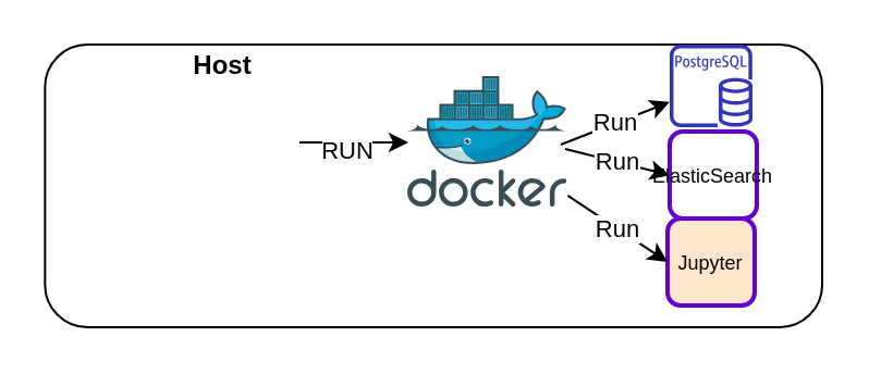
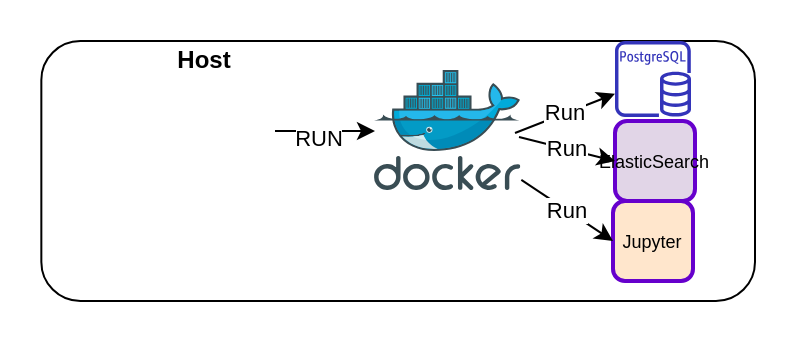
  <mxCell id="0" />
  <mxCell id="1" parent="0" />
  <mxCell id="2" value="" style="rounded=1;whiteSpace=wrap;html=1;" vertex="1" parent="1"><mxGeometry x="20.17" y="20" width="356.83" height="130" as="geometry" /></mxCell>
  <mxCell id="3" value="" style="aspect=fixed;html=1;points=[];align=center;image;fontSize=12;image=img/lib/mscae/Docker.svg;" vertex="1" parent="1"><mxGeometry x="187" y="35" width="73.17" height="60" as="geometry" /></mxCell>
  <mxCell id="4" value="" style="shape=image;html=1;verticalAlign=top;verticalLabelPosition=bottom;labelBackgroundColor=#ffffff;imageAspect=0;aspect=fixed;image=https://cdn3.iconfinder.com/data/icons/streamline-icon-set-free-pack/48/Streamline-07-128.png" vertex="1" parent="1"><mxGeometry x="67" y="30" width="70" height="70" as="geometry" /></mxCell>
  <mxCell id="5" value="&lt;b&gt;Host&lt;/b&gt;" style="text;html=1;strokeColor=none;fillColor=none;align=center;verticalAlign=middle;whiteSpace=wrap;rounded=0;" vertex="1" parent="1"><mxGeometry x="46" y="20" width="112" height="20" as="geometry" /></mxCell>
  <mxCell id="6" value="" style="endArrow=classic;html=1;exitX=1;exitY=0.5;exitDx=0;exitDy=0;" edge="1" parent="1" source="4" target="3"><mxGeometry width="50" height="50" relative="1" as="geometry"><mxPoint x="317" y="170" as="sourcePoint" /><mxPoint x="367" y="120" as="targetPoint" /></mxGeometry></mxCell>
  <mxCell id="7" value="RUN" style="edgeLabel;html=1;align=center;verticalAlign=middle;resizable=0;points=[];" vertex="1" connectable="0" parent="6"><mxGeometry x="-0.15" y="-3" relative="1" as="geometry"><mxPoint as="offset" /></mxGeometry></mxCell>
  <mxCell id="8" value="" style="outlineConnect=0;fontColor=#232F3E;gradientColor=none;fillColor=#3334B9;strokeColor=none;dashed=0;verticalLabelPosition=bottom;verticalAlign=top;align=center;html=1;fontSize=12;fontStyle=0;aspect=fixed;pointerEvents=1;shape=mxgraph.aws4.rds_postgresql_instance;" vertex="1" parent="1"><mxGeometry x="307" y="20" width="38" height="38" as="geometry" /></mxCell>
- <mxCell id="9" value="&lt;font style=&quot;font-size: 9px&quot;&gt;ElasticSearch&lt;/font&gt;" style="rounded=1;whiteSpace=wrap;html=1;fillColor=#FFFFFF;strokeWidth=2;strokeColor=#6600CC;" vertex="1" parent="1"><mxGeometry x="307" y="60" width="40" height="40" as="geometry" /></mxCell>
+ <mxCell id="9" value="&lt;font style=&quot;font-size: 9px&quot;&gt;ElasticSearch&lt;/font&gt;" style="rounded=1;whiteSpace=wrap;html=1;fillColor=#e1d5e7;strokeWidth=2;strokeColor=#6600CC;" vertex="1" parent="1"><mxGeometry x="307" y="60" width="40" height="40" as="geometry" /></mxCell>
  <mxCell id="10" value="&lt;font style=&quot;font-size: 9px&quot;&gt;Jupyter&lt;/font&gt;" style="rounded=1;whiteSpace=wrap;html=1;fillColor=#ffe6cc;strokeWidth=2;strokeColor=#6600CC;" vertex="1" parent="1"><mxGeometry x="306" y="100" width="40" height="40" as="geometry" /></mxCell>
  <mxCell id="11" value="Run&lt;span style=&quot;color: rgba(0 , 0 , 0 , 0) ; font-family: monospace ; font-size: 0px ; background-color: rgb(248 , 249 , 250)&quot;&gt;%3CmxGraphModel%3E%3Croot%3E%3CmxCell%20id%3D%220%22%2F%3E%3CmxCell%20id%3D%221%22%20parent%3D%220%22%2F%3E%3CmxCell%20id%3D%222%22%20value%3D%22%26lt%3Bfont%20style%3D%26quot%3Bfont-size%3A%209px%26quot%3B%26gt%3BElasticSearch%26lt%3B%2Ffont%26gt%3B%22%20style%3D%22rounded%3D1%3BwhiteSpace%3Dwrap%3Bhtml%3D1%3BfillColor%3D%23FFFFFF%3BstrokeWidth%3D2%3BstrokeColor%3D%236600CC%3B%22%20vertex%3D%221%22%20parent%3D%221%22%3E%3CmxGeometry%20x%3D%22370%22%20y%3D%22160%22%20width%3D%2240%22%20height%3D%2240%22%20as%3D%22geometry%22%2F%3E%3C%2FmxCell%3E%3C%2Froot%3E%3C%2FmxGraphModel%3E&lt;/span&gt;" style="endArrow=classic;html=1;" edge="1" parent="1" target="8"><mxGeometry width="50" height="50" relative="1" as="geometry"><mxPoint x="257" y="66" as="sourcePoint" /><mxPoint x="367" y="120" as="targetPoint" /></mxGeometry></mxCell>
  <mxCell id="12" value="Run&lt;span style=&quot;color: rgba(0 , 0 , 0 , 0) ; font-family: monospace ; font-size: 0px ; background-color: rgb(248 , 249 , 250)&quot;&gt;%3CmxGraphModel%3E%3Croot%3E%3CmxCell%20id%3D%220%22%2F%3E%3CmxCell%20id%3D%221%22%20parent%3D%220%22%2F%3E%3CmxCell%20id%3D%222%22%20value%3D%22%26lt%3Bfont%20style%3D%26quot%3Bfont-size%3A%209px%26quot%3B%26gt%3BElasticSearch%26lt%3B%2Ffont%26gt%3B%22%20style%3D%22rounded%3D1%3BwhiteSpace%3Dwrap%3Bhtml%3D1%3BfillColor%3D%23FFFFFF%3BstrokeWidth%3D2%3BstrokeColor%3D%236600CC%3B%22%20vertex%3D%221%22%20parent%3D%221%22%3E%3CmxGeometry%20x%3D%22370%22%20y%3D%22160%22%20width%3D%2240%22%20height%3D%2240%22%20as%3D%22geometry%22%2F%3E%3C%2FmxCell%3E%3C%2Froot%3E%3C%2FmxGraphModel%3E&lt;/span&gt;" style="endArrow=classic;html=1;entryX=0;entryY=0.5;entryDx=0;entryDy=0;exitX=0.984;exitY=0.55;exitDx=0;exitDy=0;exitPerimeter=0;" edge="1" parent="1" source="3" target="9"><mxGeometry width="50" height="50" relative="1" as="geometry"><mxPoint x="267" y="76" as="sourcePoint" /><mxPoint x="317" y="56.435" as="targetPoint" /></mxGeometry></mxCell>
  <mxCell id="13" value="Run&lt;span style=&quot;color: rgba(0 , 0 , 0 , 0) ; font-family: monospace ; font-size: 0px ; background-color: rgb(248 , 249 , 250)&quot;&gt;%3CmxGraphModel%3E%3Croot%3E%3CmxCell%20id%3D%220%22%2F%3E%3CmxCell%20id%3D%221%22%20parent%3D%220%22%2F%3E%3CmxCell%20id%3D%222%22%20value%3D%22%26lt%3Bfont%20style%3D%26quot%3Bfont-size%3A%209px%26quot%3B%26gt%3BElasticSearch%26lt%3B%2Ffont%26gt%3B%22%20style%3D%22rounded%3D1%3BwhiteSpace%3Dwrap%3Bhtml%3D1%3BfillColor%3D%23FFFFFF%3BstrokeWidth%3D2%3BstrokeColor%3D%236600CC%3B%22%20vertex%3D%221%22%20parent%3D%221%22%3E%3CmxGeometry%20x%3D%22370%22%20y%3D%22160%22%20width%3D%2240%22%20height%3D%2240%22%20as%3D%22geometry%22%2F%3E%3C%2FmxCell%3E%3C%2Froot%3E%3C%2FmxGraphModel%3E&lt;/span&gt;" style="endArrow=classic;html=1;entryX=0;entryY=0.5;entryDx=0;entryDy=0;" edge="1" parent="1" source="3" target="10"><mxGeometry width="50" height="50" relative="1" as="geometry"><mxPoint x="268.999" y="78" as="sourcePoint" /><mxPoint x="317" y="90" as="targetPoint" /></mxGeometry></mxCell>
